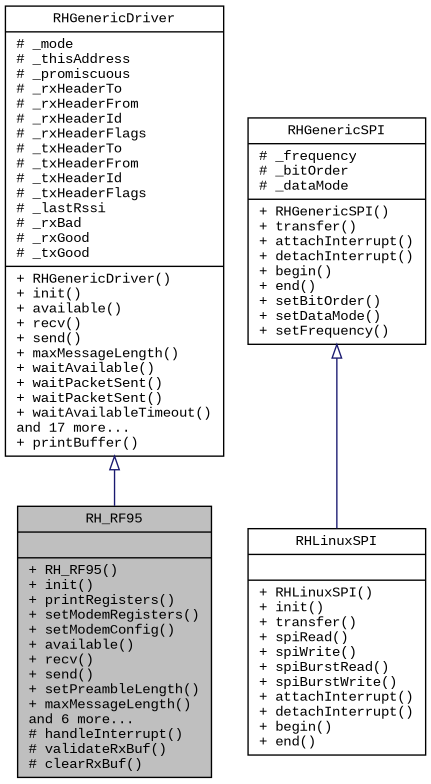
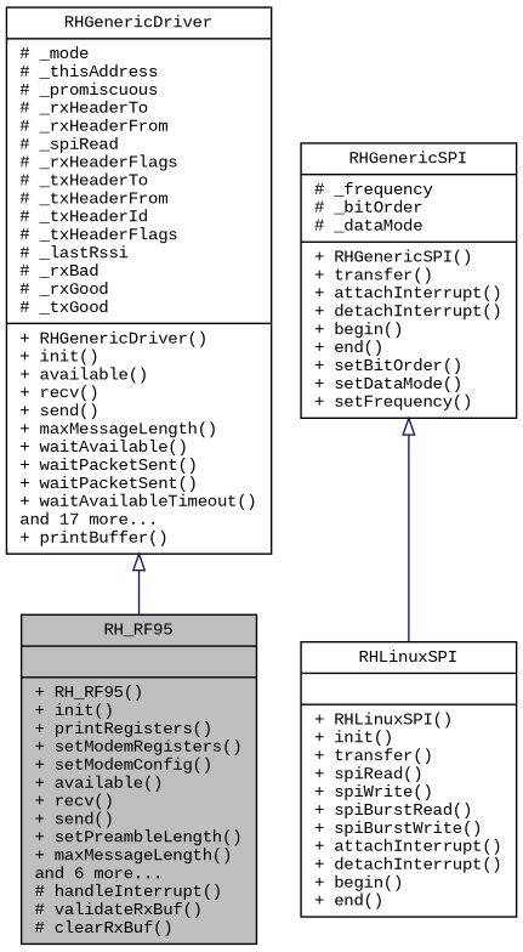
  digraph {
    fontname="Liberation Mono"
    node [color=black fillcolor=white fontname="Liberation Mono" fontsize=10 shape=record style=filled]
    edge [arrowtail=onormal color=midnightblue dir=back fontname="Liberation Mono" fontsize=10 labelfontname=Helvetica labelfontsize=10 style=solid]
    n1 [fillcolor=grey75 fontcolor=black height=0.2 label="{RH_RF95\n||+ RH_RF95()\l+ init()\l+ printRegisters()\l+ setModemRegisters()\l+ setModemConfig()\l+ available()\l+ recv()\l+ send()\l+ setPreambleLength()\l+ maxMessageLength()\land 6 more...\l# handleInterrupt()\l# validateRxBuf()\l# clearRxBuf()\l}" width=0.4]
-   n2 [height=0.2 label="{RHGenericDriver\n|# _mode\l# _thisAddress\l# _promiscuous\l# _rxHeaderTo\l# _rxHeaderFrom\l# _rxHeaderId\l# _rxHeaderFlags\l# _txHeaderTo\l# _txHeaderFrom\l# _txHeaderId\l# _txHeaderFlags\l# _lastRssi\l# _rxBad\l# _rxGood\l# _txGood\l|+ RHGenericDriver()\l+ init()\l+ available()\l+ recv()\l+ send()\l+ maxMessageLength()\l+ waitAvailable()\l+ waitPacketSent()\l+ waitPacketSent()\l+ waitAvailableTimeout()\land 17 more...\l+ printBuffer()\l}" width=0.4]
+   n2 [height=0.2 label="{RHGenericDriver\n|# _mode\l# _thisAddress\l# _promiscuous\l# _rxHeaderTo\l# _rxHeaderFrom\l# _spiRead\l# _rxHeaderFlags\l# _txHeaderTo\l# _txHeaderFrom\l# _txHeaderId\l# _txHeaderFlags\l# _lastRssi\l# _rxBad\l# _rxGood\l# _txGood\l|+ RHGenericDriver()\l+ init()\l+ available()\l+ recv()\l+ send()\l+ maxMessageLength()\l+ waitAvailable()\l+ waitPacketSent()\l+ waitPacketSent()\l+ waitAvailableTimeout()\land 17 more...\l+ printBuffer()\l}" width=0.4]
    n3 [height=0.2 label="{RHLinuxSPI\n||+ RHLinuxSPI()\l+ init()\l+ transfer()\l+ spiRead()\l+ spiWrite()\l+ spiBurstRead()\l+ spiBurstWrite()\l+ attachInterrupt()\l+ detachInterrupt()\l+ begin()\l+ end()\l}" width=0.4]
    n4 [height=0.2 label="{RHGenericSPI\n|# _frequency\l# _bitOrder\l# _dataMode\l|+ RHGenericSPI()\l+ transfer()\l+ attachInterrupt()\l+ detachInterrupt()\l+ begin()\l+ end()\l+ setBitOrder()\l+ setDataMode()\l+ setFrequency()\l}" width=0.4]
    n2 -> n1
    n4 -> n3
  }
